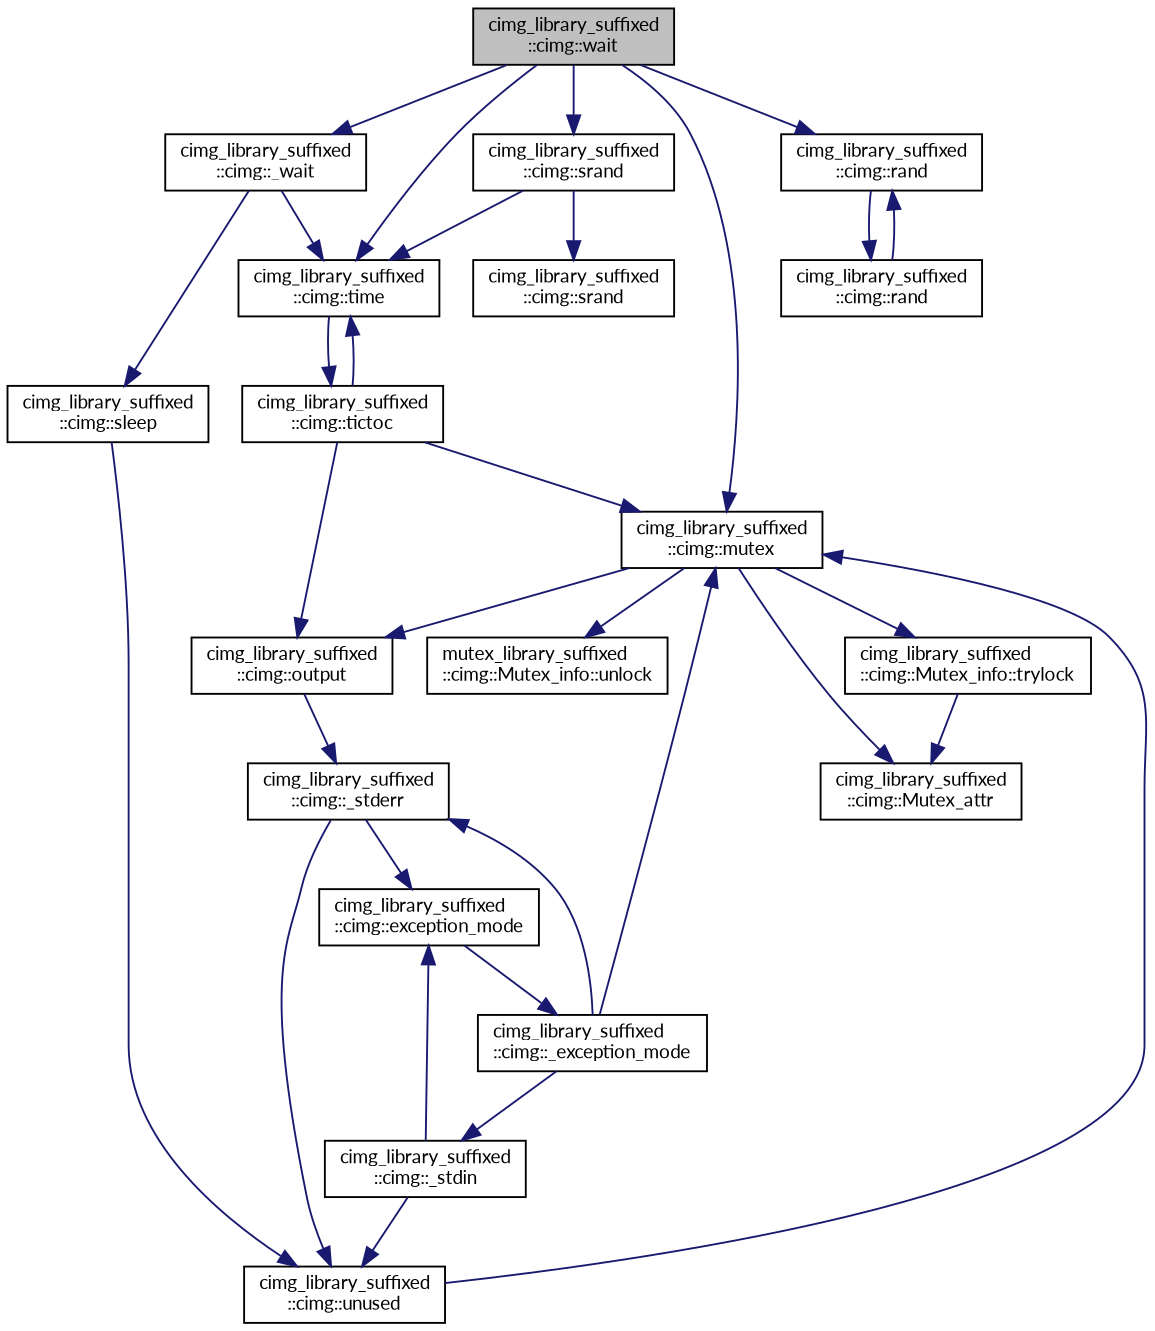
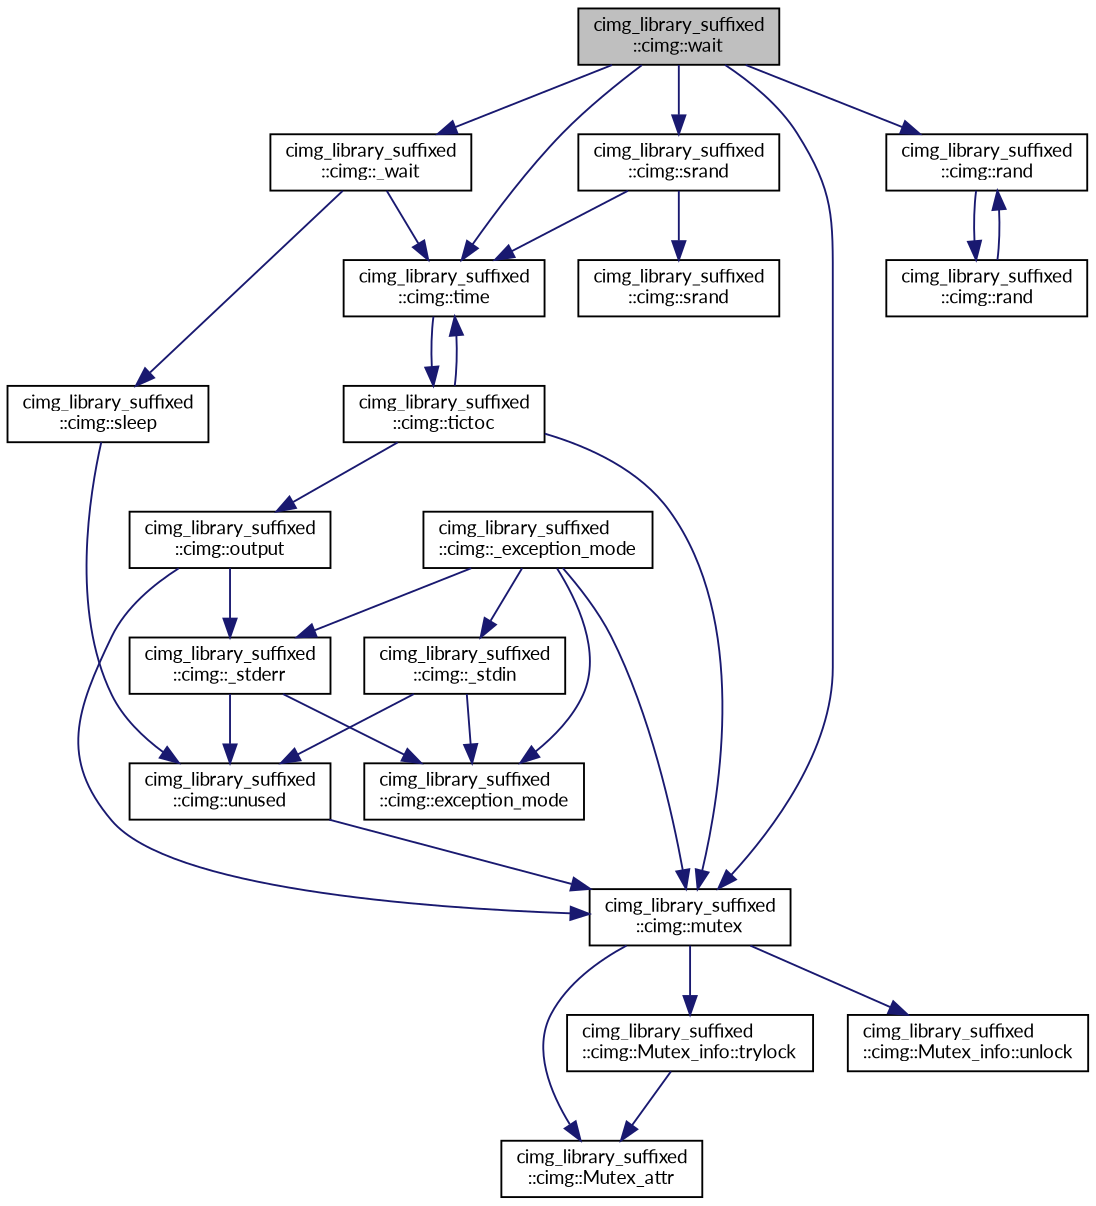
  digraph {
    fontname=Lato
    rankdir=TB
    node [color=black fillcolor=white fontname=Lato fontsize=10 shape=record style=filled]
    edge [color=midnightblue fontname=Lato fontsize=10 labelfontname=Helvetica labelfontsize=10 style=solid]
    n1 [fillcolor=grey75 fontcolor=black height=0.2 label="cimg_library_suffixed\l::cimg::wait" width=0.4]
    n2 [height=0.2 label="cimg_library_suffixed\l::cimg::mutex" width=0.4]
    n3 [height=0.2 label="cimg_library_suffixed\l::cimg::time" width=0.4]
    n4 [height=0.2 label="cimg_library_suffixed\l::cimg::_wait" width=0.4]
    n5 [height=0.2 label="cimg_library_suffixed\l::cimg::srand" width=0.4]
    n6 [height=0.2 label="cimg_library_suffixed\l::cimg::rand" width=0.4]
    n7 [height=0.2 label="cimg_library_suffixed\l::cimg::Mutex_attr" width=0.4]
-   n8 [height=0.2 label="mutex_library_suffixed\l::cimg::Mutex_info::unlock" width=0.4]
+   n8 [height=0.2 label="cimg_library_suffixed\l::cimg::Mutex_info::unlock" width=0.4]
    n9 [height=0.2 label="cimg_library_suffixed\l::cimg::Mutex_info::trylock" width=0.4]
    n10 [height=0.2 label="cimg_library_suffixed\l::cimg::tictoc" width=0.4]
    n11 [height=0.2 label="cimg_library_suffixed\l::cimg::sleep" width=0.4]
    n12 [height=0.2 label="cimg_library_suffixed\l::cimg::srand" width=0.4]
    n13 [height=0.2 label="cimg_library_suffixed\l::cimg::rand" width=0.4]
    n14 [height=0.2 label="cimg_library_suffixed\l::cimg::output" width=0.4]
    n15 [height=0.2 label="cimg_library_suffixed\l::cimg::_stderr" width=0.4]
    n16 [height=0.2 label="cimg_library_suffixed\l::cimg::unused" width=0.4]
    n17 [height=0.2 label="cimg_library_suffixed\l::cimg::exception_mode" width=0.4]
    n18 [height=0.2 label="cimg_library_suffixed\l::cimg::_exception_mode" width=0.4]
    n19 [height=0.2 label="cimg_library_suffixed\l::cimg::_stdin" width=0.4]
    n1 -> n2
    n1 -> n3
    n1 -> n4
    n1 -> n5
    n1 -> n6
    n2 -> n7
    n2 -> n8
    n2 -> n9
    n3 -> n10
    n4 -> n3
    n4 -> n11
    n5 -> n3
    n5 -> n12
    n6 -> n13
    n9 -> n7
    n10 -> n2
    n10 -> n3
    n10 -> n14
    n11 -> n16
    n13 -> n6
-   n2 -> n14
+   n14 -> n2
    n14 -> n15
    n15 -> n16
    n15 -> n17
    n16 -> n2
-   n17 -> n18
+   n18 -> n17
    n18 -> n2
    n18 -> n15
    n18 -> n19
    n19 -> n16
    n19 -> n17
  }
